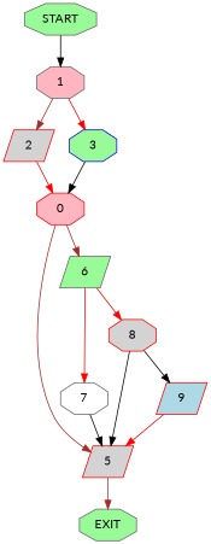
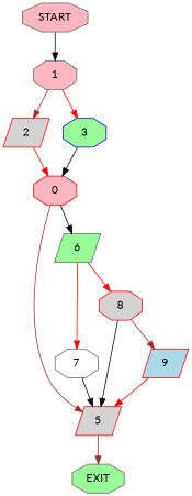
  digraph {
    fontname=Lato
    node [color=gray40 fillcolor=palegreen fontname=Lato shape=octagon style=filled]
    edge [color=black fontname=Lato]
-   n1 [label=START]
+   n1 [fillcolor=lightpink label=START]
    1 [fillcolor=lightpink]
    2 [color=red fillcolor=lightgrey shape=parallelogram]
    3 [color=blue]
    n5 [label=EXIT]
    n6 [color=red fillcolor=lightpink label=0]
    5 [color=red fillcolor=lightgrey shape=parallelogram]
    6 [shape=parallelogram]
    7 [fillcolor=white]
    8 [color=red fillcolor=lightgrey]
    9 [color=red fillcolor=lightblue shape=parallelogram]
    n1 -> 1
    1 -> 2 [color=brown]
    1 -> 3 [color=red]
    2 -> n6 [color=red]
    3 -> n6
    n6 -> 5 [color=brown]
-   n6 -> 6 [color=brown]
+   n6 -> 6
    5 -> n5 [color=brown]
    6 -> 7 [color=red]
    6 -> 8 [color=red]
    7 -> 5
    8 -> 5
-   8 -> 9
+   8 -> 9 [color=brown]
    9 -> 5 [color=red]
  }
